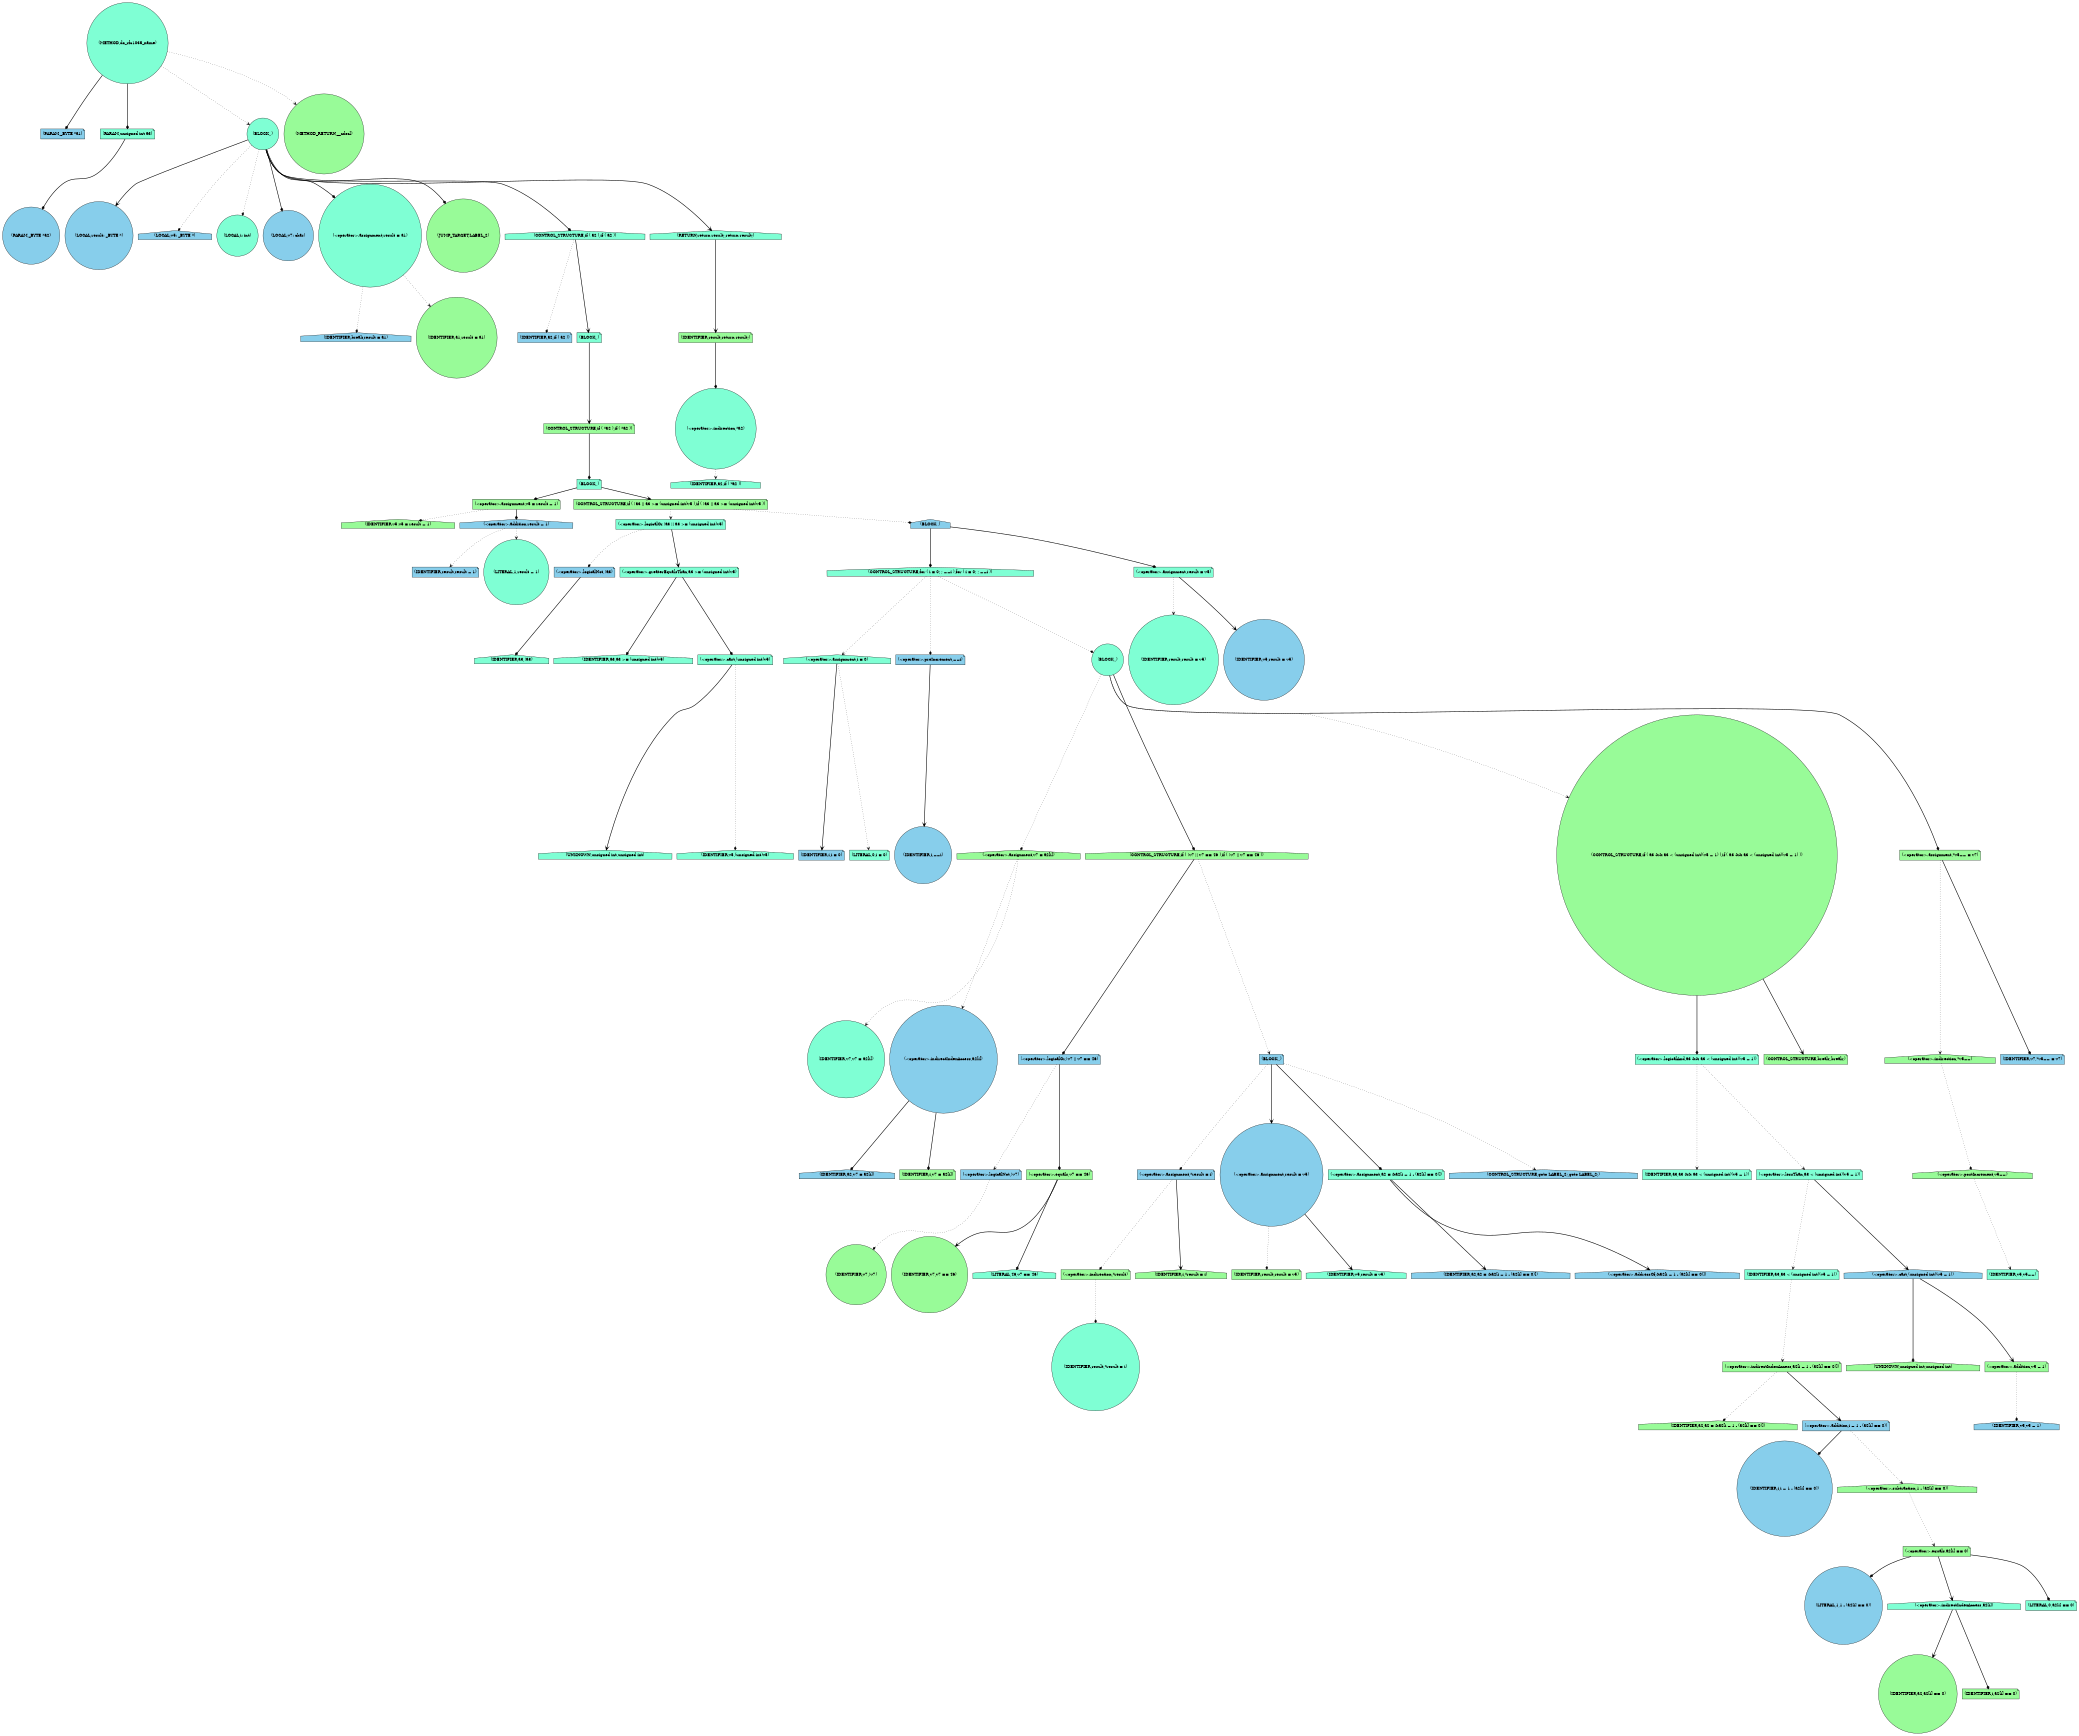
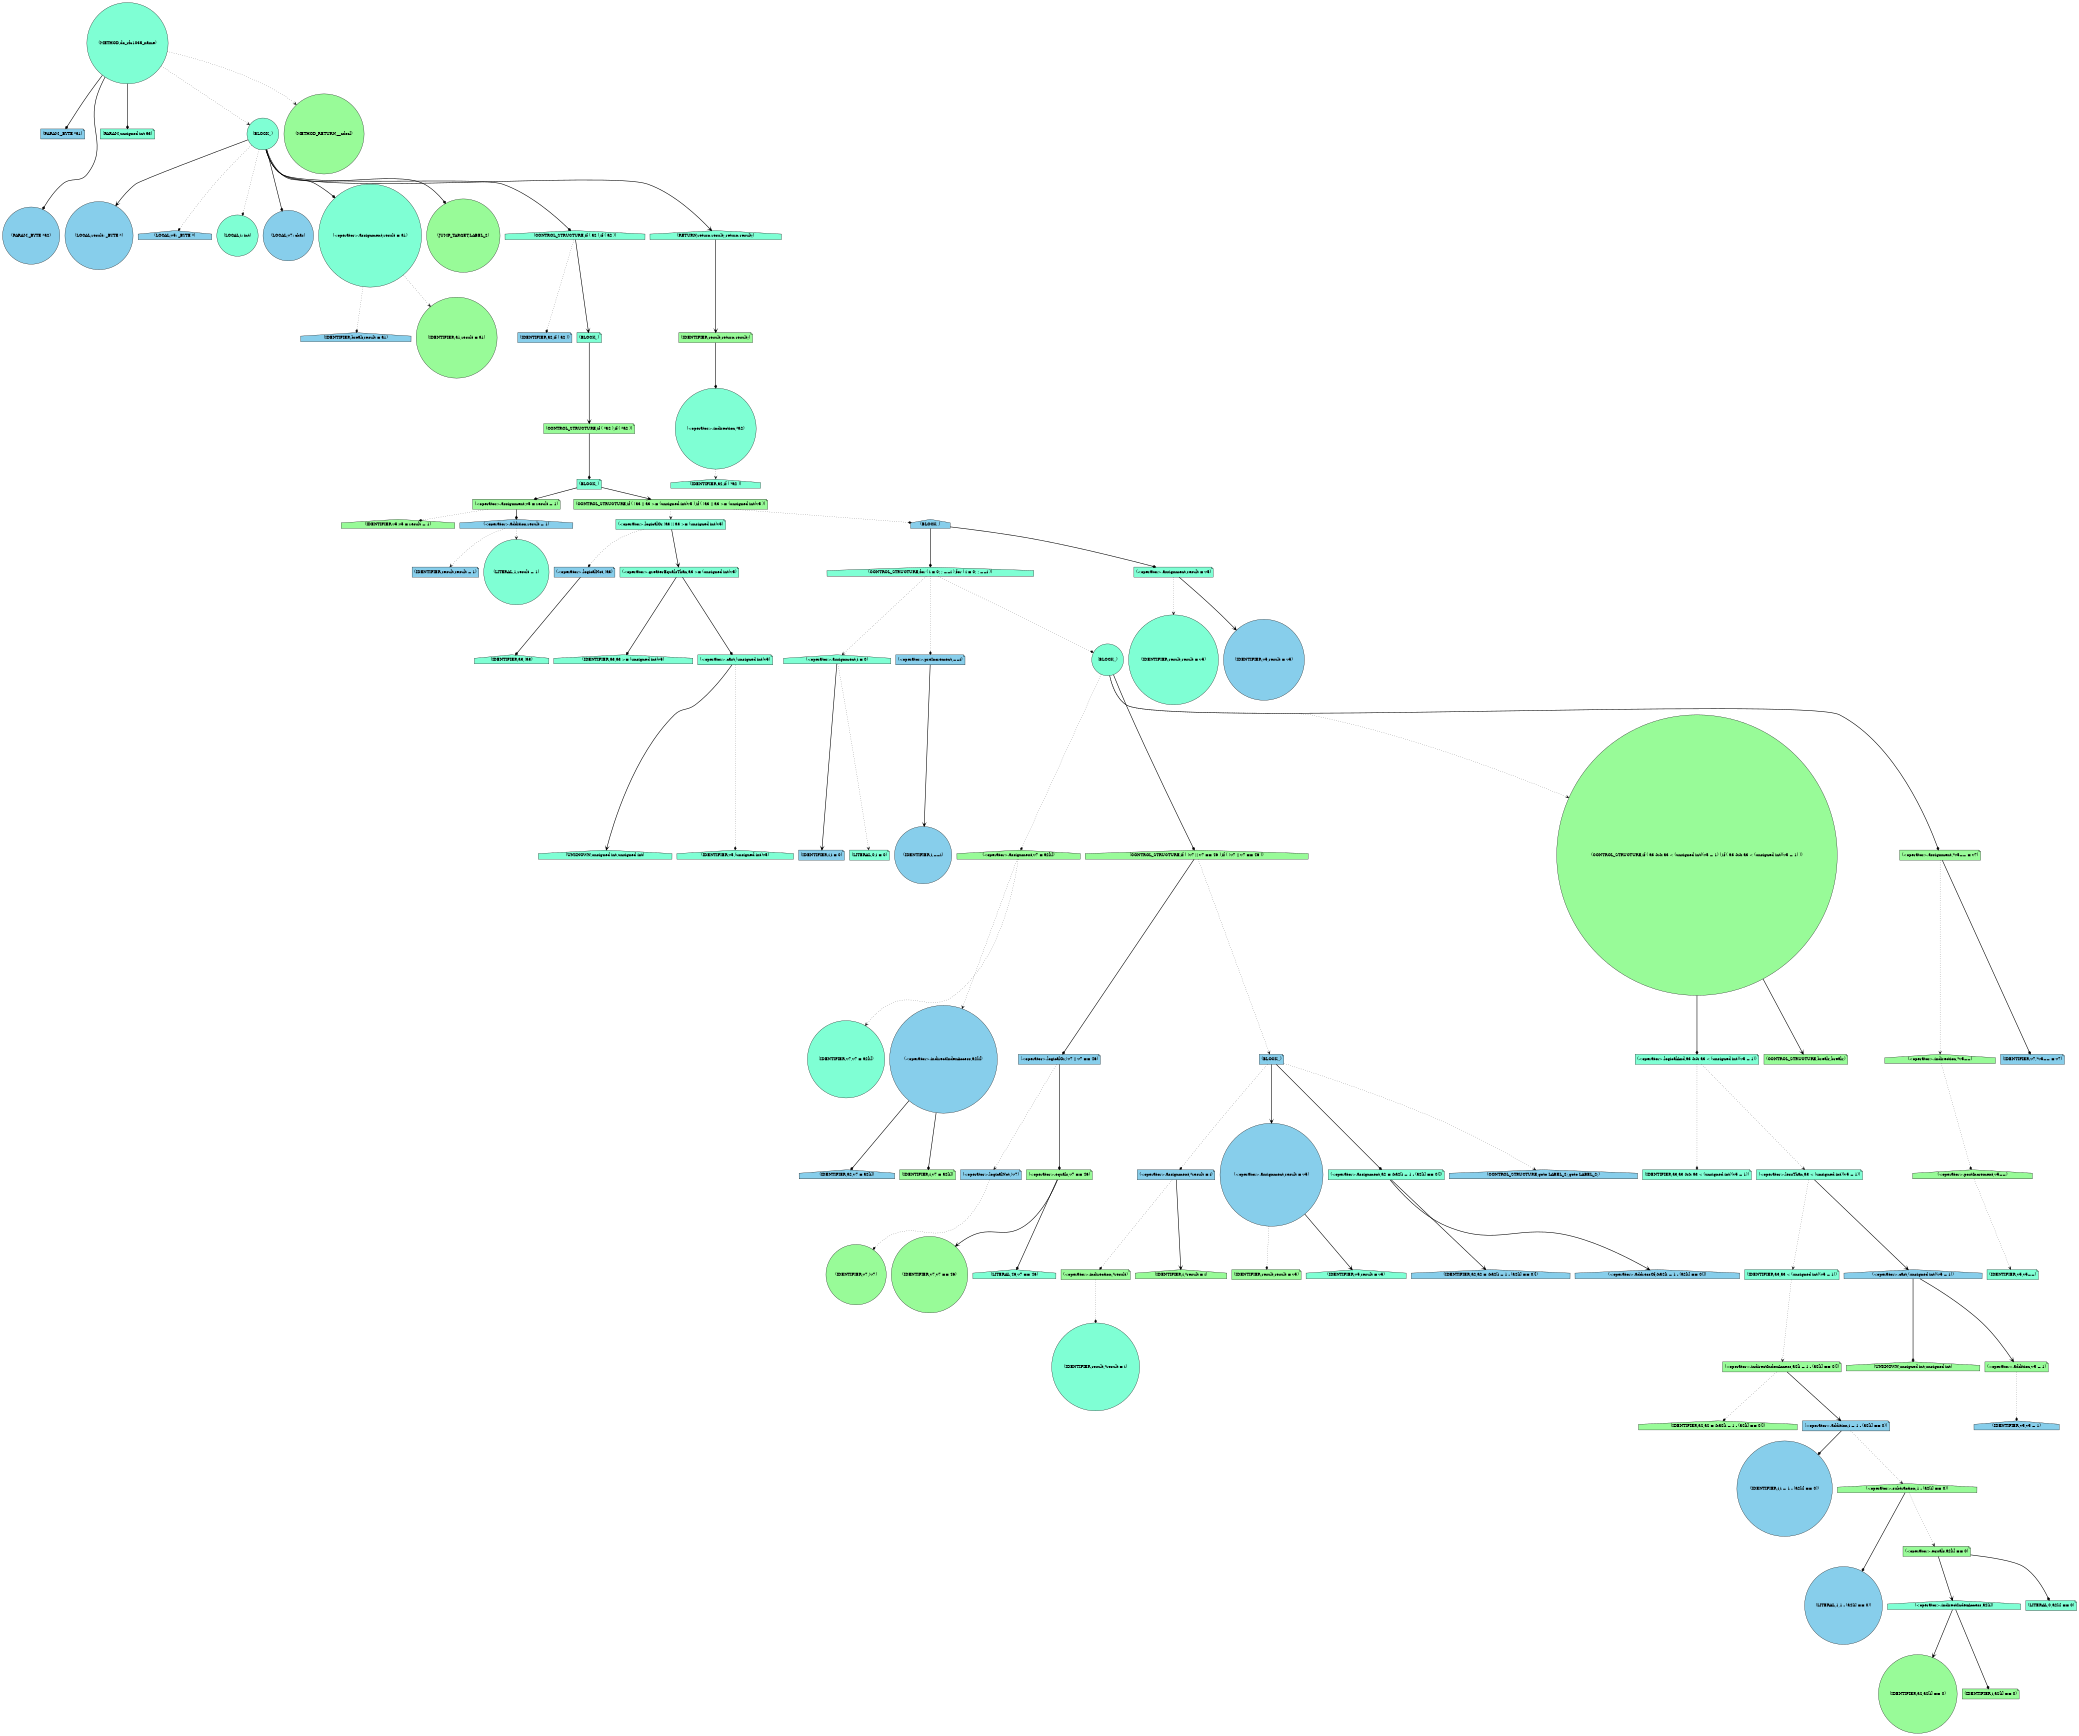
  digraph {
    node [fillcolor=aquamarine shape=note style=filled]
    edge [arrowhead=diamond style=bold]
    n1 [label="(METHOD,do_rfc1035_name)" shape=circle]
    n2 [fillcolor=skyblue label="(PARAM,_BYTE *a1)"]
    n3 [fillcolor=skyblue label="(PARAM,_BYTE *a2)" shape=circle]
    n4 [label="(PARAM,unsigned int a3)"]
    n5 [label="(BLOCK,,)" shape=circle]
    n6 [fillcolor=palegreen label="(METHOD_RETURN,__cdecl)" shape=circle]
    n7 [fillcolor=skyblue label="(LOCAL,result: _BYTE *)" shape=circle]
    n8 [fillcolor=skyblue label="(LOCAL,v5: _BYTE *)" shape=house]
    n9 [label="(LOCAL,i: int)" shape=circle]
    n10 [fillcolor=skyblue label="(LOCAL,v7: char)" shape=circle]
    n11 [label="(<operator>.assignment,result = a1)" shape=circle]
    n12 [fillcolor=palegreen label="(JUMP_TARGET,LABEL_2)" shape=circle]
    n13 [label="(CONTROL_STRUCTURE,if ( a2 ),if ( a2 ))" shape=house]
    n14 [label="(RETURN,return result;,return result;)" shape=house]
    n15 [fillcolor=skyblue label="(IDENTIFIER,break,result = a1)" shape=house]
    n16 [fillcolor=palegreen label="(IDENTIFIER,a1,result = a1)" shape=circle]
    n17 [fillcolor=skyblue label="(IDENTIFIER,a2,if ( a2 ))"]
    n18 [label="(BLOCK,,)"]
    n19 [fillcolor=palegreen label="(IDENTIFIER,result,return result;)"]
    n20 [fillcolor=palegreen label="(CONTROL_STRUCTURE,if ( *a2 ),if ( *a2 ))"]
    n21 [label="(BLOCK,,)"]
    n22 [label="(<operator>.indirection,*a2)" shape=circle]
    n23 [label="(IDENTIFIER,a2,if ( *a2 ))" shape=house]
    n24 [fillcolor=palegreen label="(<operator>.assignment,v5 = result + 1)"]
    n25 [fillcolor=palegreen label="(CONTROL_STRUCTURE,if ( !a3 || a3 >= (unsigned int)v5 ),if ( !a3 || a3 >= (unsigned int)v5 ))"]
    n26 [fillcolor=palegreen label="(IDENTIFIER,v5,v5 = result + 1)" shape=house]
    n27 [fillcolor=skyblue label="(<operator>.addition,result + 1)" shape=house]
    n28 [label="(<operator>.logicalOr,!a3 || a3 >= (unsigned int)v5)"]
    n29 [fillcolor=skyblue label="(BLOCK,,)" shape=house]
    n30 [fillcolor=skyblue label="(IDENTIFIER,result,result + 1)"]
    n31 [label="(LITERAL,1,result + 1)" shape=circle]
    n32 [fillcolor=skyblue label="(<operator>.logicalNot,!a3)"]
    n33 [label="(<operator>.greaterEqualsThan,a3 >= (unsigned int)v5)"]
    n34 [label="(CONTROL_STRUCTURE,for ( i = 0; ; ++i ),for ( i = 0; ; ++i ))" shape=house]
    n35 [label="(<operator>.assignment,result = v5)"]
    n36 [label="(IDENTIFIER,a3,!a3)" shape=house]
    n37 [label="(IDENTIFIER,a3,a3 >= (unsigned int)v5)" shape=house]
    n38 [label="(<operator>.cast,(unsigned int)v5)"]
    n39 [label="(UNKNOWN,unsigned int,unsigned int)" shape=house]
    n40 [label="(IDENTIFIER,v5,(unsigned int)v5)" shape=house]
    n41 [label="(<operator>.assignment,i = 0)" shape=house]
    n42 [fillcolor=skyblue label="(<operator>.preIncrement,++i)"]
    n43 [label="(BLOCK,,)" shape=circle]
    n44 [label="(IDENTIFIER,result,result = v5)" shape=circle]
    n45 [fillcolor=skyblue label="(IDENTIFIER,v5,result = v5)" shape=circle]
    n46 [fillcolor=skyblue label="(IDENTIFIER,i,i = 0)"]
    n47 [label="(LITERAL,0,i = 0)"]
    n48 [fillcolor=skyblue label="(IDENTIFIER,i,++i)" shape=circle]
    n49 [fillcolor=palegreen label="(<operator>.assignment,v7 = a2[i])" shape=house]
    n50 [fillcolor=palegreen label="(CONTROL_STRUCTURE,if ( !v7 || v7 == 46 ),if ( !v7 || v7 == 46 ))" shape=house]
    n51 [fillcolor=palegreen label="(CONTROL_STRUCTURE,if ( a3 && a3 < (unsigned int)(v5 + 1) ),if ( a3 && a3 < (unsigned int)(v5 + 1) ))" shape=circle]
    n52 [fillcolor=palegreen label="(<operator>.assignment,*v5++ = v7)"]
    n53 [label="(IDENTIFIER,v7,v7 = a2[i])" shape=circle]
    n54 [fillcolor=skyblue label="(<operator>.indirectIndexAccess,a2[i])" shape=circle]
    n55 [fillcolor=skyblue label="(<operator>.logicalOr,!v7 || v7 == 46)"]
    n56 [fillcolor=skyblue label="(BLOCK,,)"]
    n57 [label="(<operator>.logicalAnd,a3 && a3 < (unsigned int)(v5 + 1))"]
    n58 [fillcolor=palegreen label="(CONTROL_STRUCTURE,break;,break;)"]
    n59 [fillcolor=palegreen label="(<operator>.indirection,*v5++)" shape=house]
    n60 [fillcolor=skyblue label="(IDENTIFIER,v7,*v5++ = v7)"]
    n61 [fillcolor=skyblue label="(IDENTIFIER,a2,v7 = a2[i])" shape=house]
    n62 [fillcolor=palegreen label="(IDENTIFIER,i,v7 = a2[i])"]
    n63 [fillcolor=skyblue label="(<operator>.logicalNot,!v7)"]
    n64 [fillcolor=palegreen label="(<operator>.equals,v7 == 46)"]
    n65 [fillcolor=skyblue label="(<operator>.assignment,*result = i)"]
    n66 [fillcolor=skyblue label="(<operator>.assignment,result = v5)" shape=circle]
    n67 [label="(<operator>.assignment,a2 = &a2[i + 1 - (a2[i] == 0)])"]
    n68 [fillcolor=skyblue label="(CONTROL_STRUCTURE,goto LABEL_2;,goto LABEL_2;)" shape=house]
    n69 [fillcolor=palegreen label="(IDENTIFIER,v7,!v7)" shape=circle]
    n70 [fillcolor=palegreen label="(IDENTIFIER,v7,v7 == 46)" shape=circle]
    n71 [label="(LITERAL,46,v7 == 46)" shape=house]
    n72 [fillcolor=palegreen label="(<operator>.indirection,*result)"]
    n73 [fillcolor=palegreen label="(IDENTIFIER,i,*result = i)" shape=house]
    n74 [fillcolor=palegreen label="(IDENTIFIER,result,result = v5)"]
    n75 [label="(IDENTIFIER,v5,result = v5)" shape=house]
    n76 [fillcolor=skyblue label="(IDENTIFIER,a2,a2 = &a2[i + 1 - (a2[i] == 0)])" shape=house]
    n77 [fillcolor=skyblue label="(<operator>.addressOf,&a2[i + 1 - (a2[i] == 0)])" shape=house]
    n78 [label="(IDENTIFIER,result,*result = i)" shape=circle]
    n79 [fillcolor=palegreen label="(<operator>.indirectIndexAccess,a2[i + 1 - (a2[i] == 0)])"]
    n80 [fillcolor=palegreen label="(IDENTIFIER,a2,a2 = &a2[i + 1 - (a2[i] == 0)])" shape=house]
    n81 [fillcolor=skyblue label="(<operator>.addition,i + 1 - (a2[i] == 0))"]
    n82 [fillcolor=skyblue label="(IDENTIFIER,i,i + 1 - (a2[i] == 0))" shape=circle]
    n83 [fillcolor=palegreen label="(<operator>.subtraction,1 - (a2[i] == 0))" shape=house]
    n84 [fillcolor=skyblue label="(LITERAL,1,1 - (a2[i] == 0))" shape=circle]
    n85 [fillcolor=palegreen label="(<operator>.equals,a2[i] == 0)"]
    n86 [label="(<operator>.indirectIndexAccess,a2[i])" shape=house]
    n87 [label="(LITERAL,0,a2[i] == 0)"]
    n88 [fillcolor=palegreen label="(IDENTIFIER,a2,a2[i] == 0)" shape=circle]
    n89 [fillcolor=palegreen label="(IDENTIFIER,i,a2[i] == 0)"]
    n90 [label="(IDENTIFIER,a3,a3 && a3 < (unsigned int)(v5 + 1))"]
    n91 [label="(<operator>.lessThan,a3 < (unsigned int)(v5 + 1))"]
    n92 [label="(IDENTIFIER,a3,a3 < (unsigned int)(v5 + 1))"]
    n93 [fillcolor=skyblue label="(<operator>.cast,(unsigned int)(v5 + 1))" shape=house]
    n94 [fillcolor=palegreen label="(UNKNOWN,unsigned int,unsigned int)" shape=house]
    n95 [fillcolor=palegreen label="(<operator>.addition,v5 + 1)"]
    n96 [fillcolor=skyblue label="(IDENTIFIER,v5,v5 + 1)" shape=house]
    n97 [fillcolor=palegreen label="(<operator>.postIncrement,v5++)" shape=house]
    n98 [label="(IDENTIFIER,v5,v5++)"]
    n1 -> n2
-   n4 -> n3
+   n1 -> n3
    n1 -> n4
    n1 -> n5 [arrowhead=vee style=dotted]
    n1 -> n6 [arrowhead=vee style=dotted]
    n5 -> n7 [arrowhead=vee]
    n5 -> n8 [style=dotted]
    n5 -> n9 [style=dotted]
    n5 -> n10
    n5 -> n11
    n5 -> n12
    n5 -> n13
    n5 -> n14 [arrowhead=vee]
    n11 -> n15 [style=dotted]
    n11 -> n16 [arrowhead=vee style=dotted]
    n13 -> n17 [style=dotted]
    n13 -> n18 [arrowhead=vee]
    n14 -> n19 [arrowhead=vee]
    n18 -> n20 [arrowhead=vee]
    n19 -> n22
    n20 -> n21
    n21 -> n24
    n21 -> n25 [arrowhead=vee]
    n22 -> n23 [arrowhead=vee style=dotted]
    n24 -> n26 [style=dotted]
    n24 -> n27
    n25 -> n28 [arrowhead=vee style=dotted]
    n25 -> n29 [style=dotted]
    n27 -> n30 [arrowhead=vee style=dotted]
    n27 -> n31 [arrowhead=vee style=dotted]
    n28 -> n32 [style=dotted]
    n28 -> n33 [arrowhead=vee]
    n29 -> n34
    n29 -> n35
    n32 -> n36
    n33 -> n37
    n33 -> n38
    n34 -> n41 [arrowhead=vee style=dotted]
    n34 -> n42 [style=dotted]
    n34 -> n43 [style=dotted]
    n35 -> n44 [arrowhead=vee style=dotted]
    n35 -> n45 [arrowhead=vee]
    n38 -> n39 [arrowhead=vee]
    n38 -> n40 [style=dotted]
    n41 -> n46 [arrowhead=vee]
    n41 -> n47 [arrowhead=vee style=dotted]
    n42 -> n48 [arrowhead=vee]
    n43 -> n49 [style=dotted]
    n43 -> n50
    n43 -> n51 [arrowhead=vee style=dotted]
    n43 -> n52
    n49 -> n53 [arrowhead=vee style=dotted]
    n49 -> n54 [arrowhead=vee style=dotted]
    n50 -> n55
    n50 -> n56 [arrowhead=vee style=dotted]
    n51 -> n57
    n51 -> n58 [arrowhead=vee]
    n52 -> n59 [arrowhead=vee style=dotted]
    n52 -> n60
    n54 -> n61
    n54 -> n62
    n55 -> n63 [arrowhead=vee style=dotted]
    n55 -> n64
    n56 -> n65 [style=dotted]
    n56 -> n66 [arrowhead=vee]
    n56 -> n67
    n56 -> n68 [arrowhead=vee style=dotted]
-   n57 -> n90 [arrowhead=vee style=dotted]
+   n57 -> n90 [style=dotted]
    n57 -> n91 [arrowhead=vee style=dotted]
    n59 -> n97 [style=dotted]
    n63 -> n69 [style=dotted]
    n64 -> n70 [arrowhead=vee]
    n64 -> n71
    n65 -> n72 [style=dotted]
    n65 -> n73 [arrowhead=vee]
    n66 -> n74 [style=dotted]
    n66 -> n75 [arrowhead=vee]
    n67 -> n76 [arrowhead=vee]
    n67 -> n77 [arrowhead=vee]
    n72 -> n78 [style=dotted]
    n79 -> n80 [style=dotted]
    n79 -> n81 [arrowhead=vee]
    n81 -> n82
    n81 -> n83 [arrowhead=vee style=dotted]
-   n85 -> n84
+   n83 -> n84
    n83 -> n85 [arrowhead=vee style=dotted]
    n85 -> n86 [arrowhead=vee]
    n85 -> n87
    n86 -> n88 [arrowhead=vee]
    n86 -> n89
    n91 -> n92 [arrowhead=vee style=dotted]
    n91 -> n93 [arrowhead=vee]
    n92 -> n79 [arrowhead=vee style=dotted]
    n93 -> n94
    n93 -> n95 [arrowhead=vee]
    n95 -> n96 [style=dotted]
    n97 -> n98 [arrowhead=vee style=dotted]
  }
